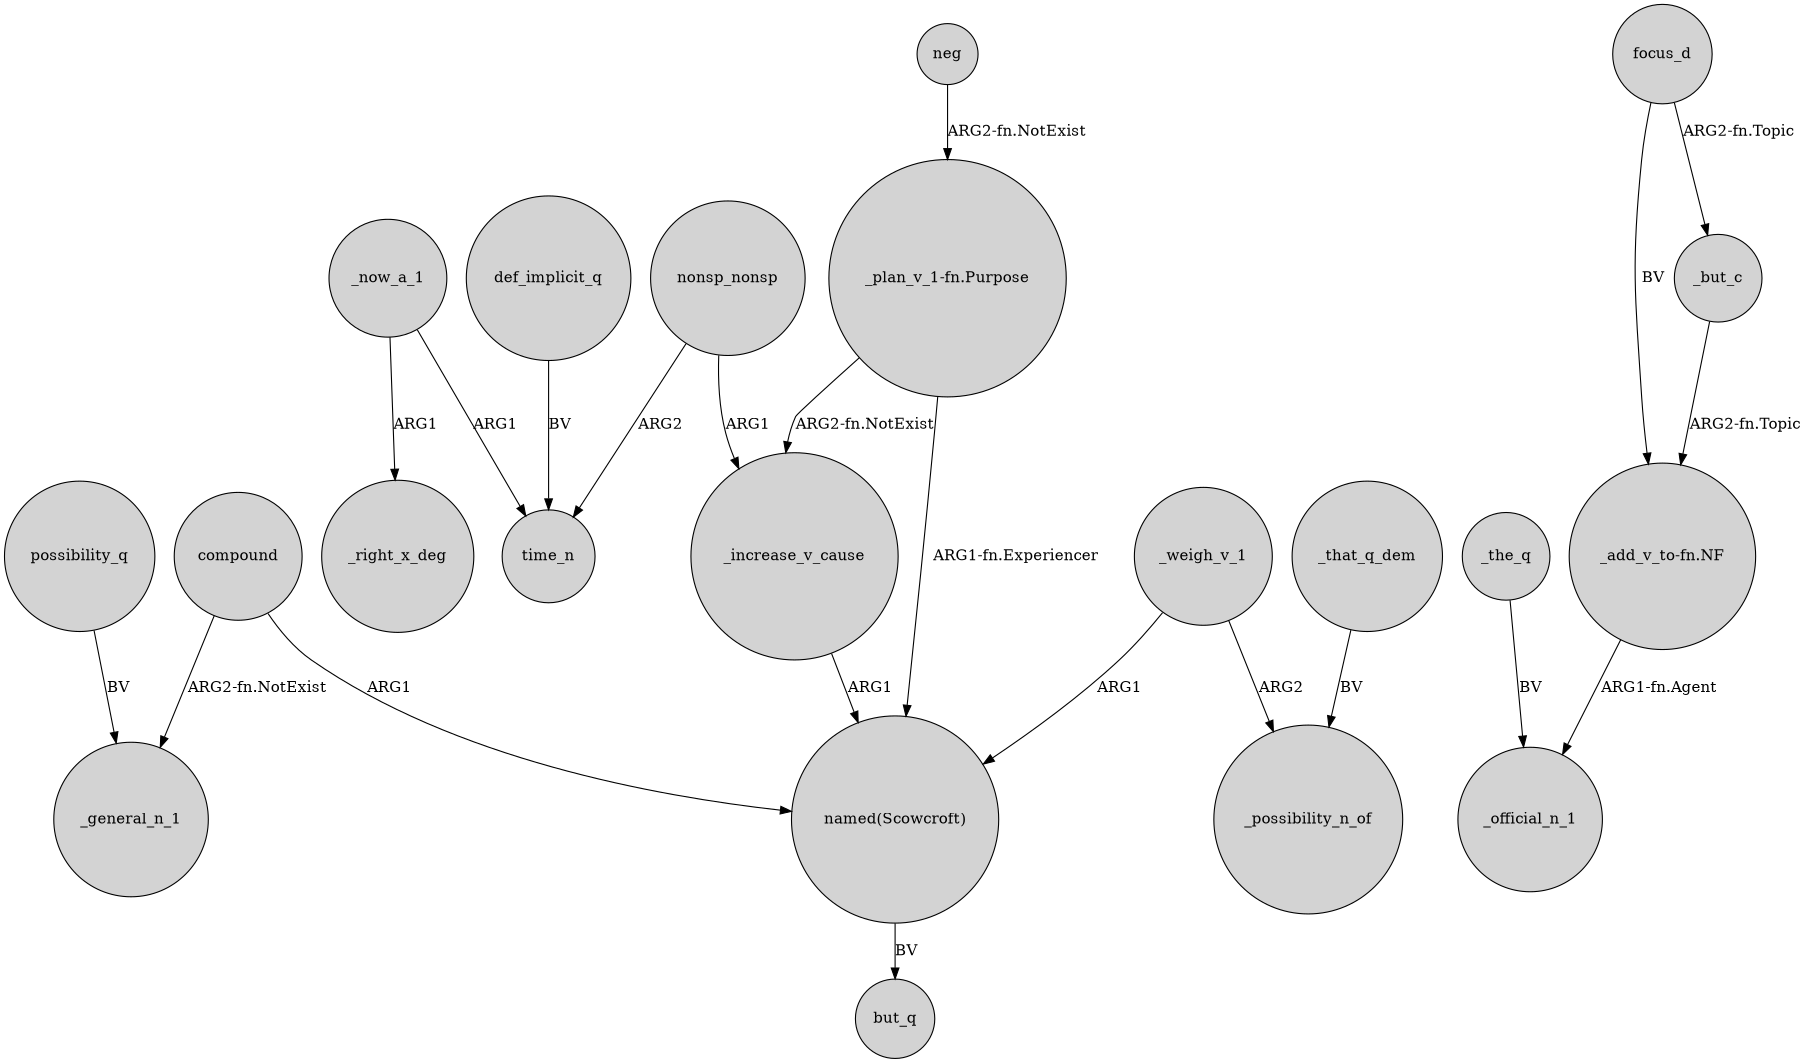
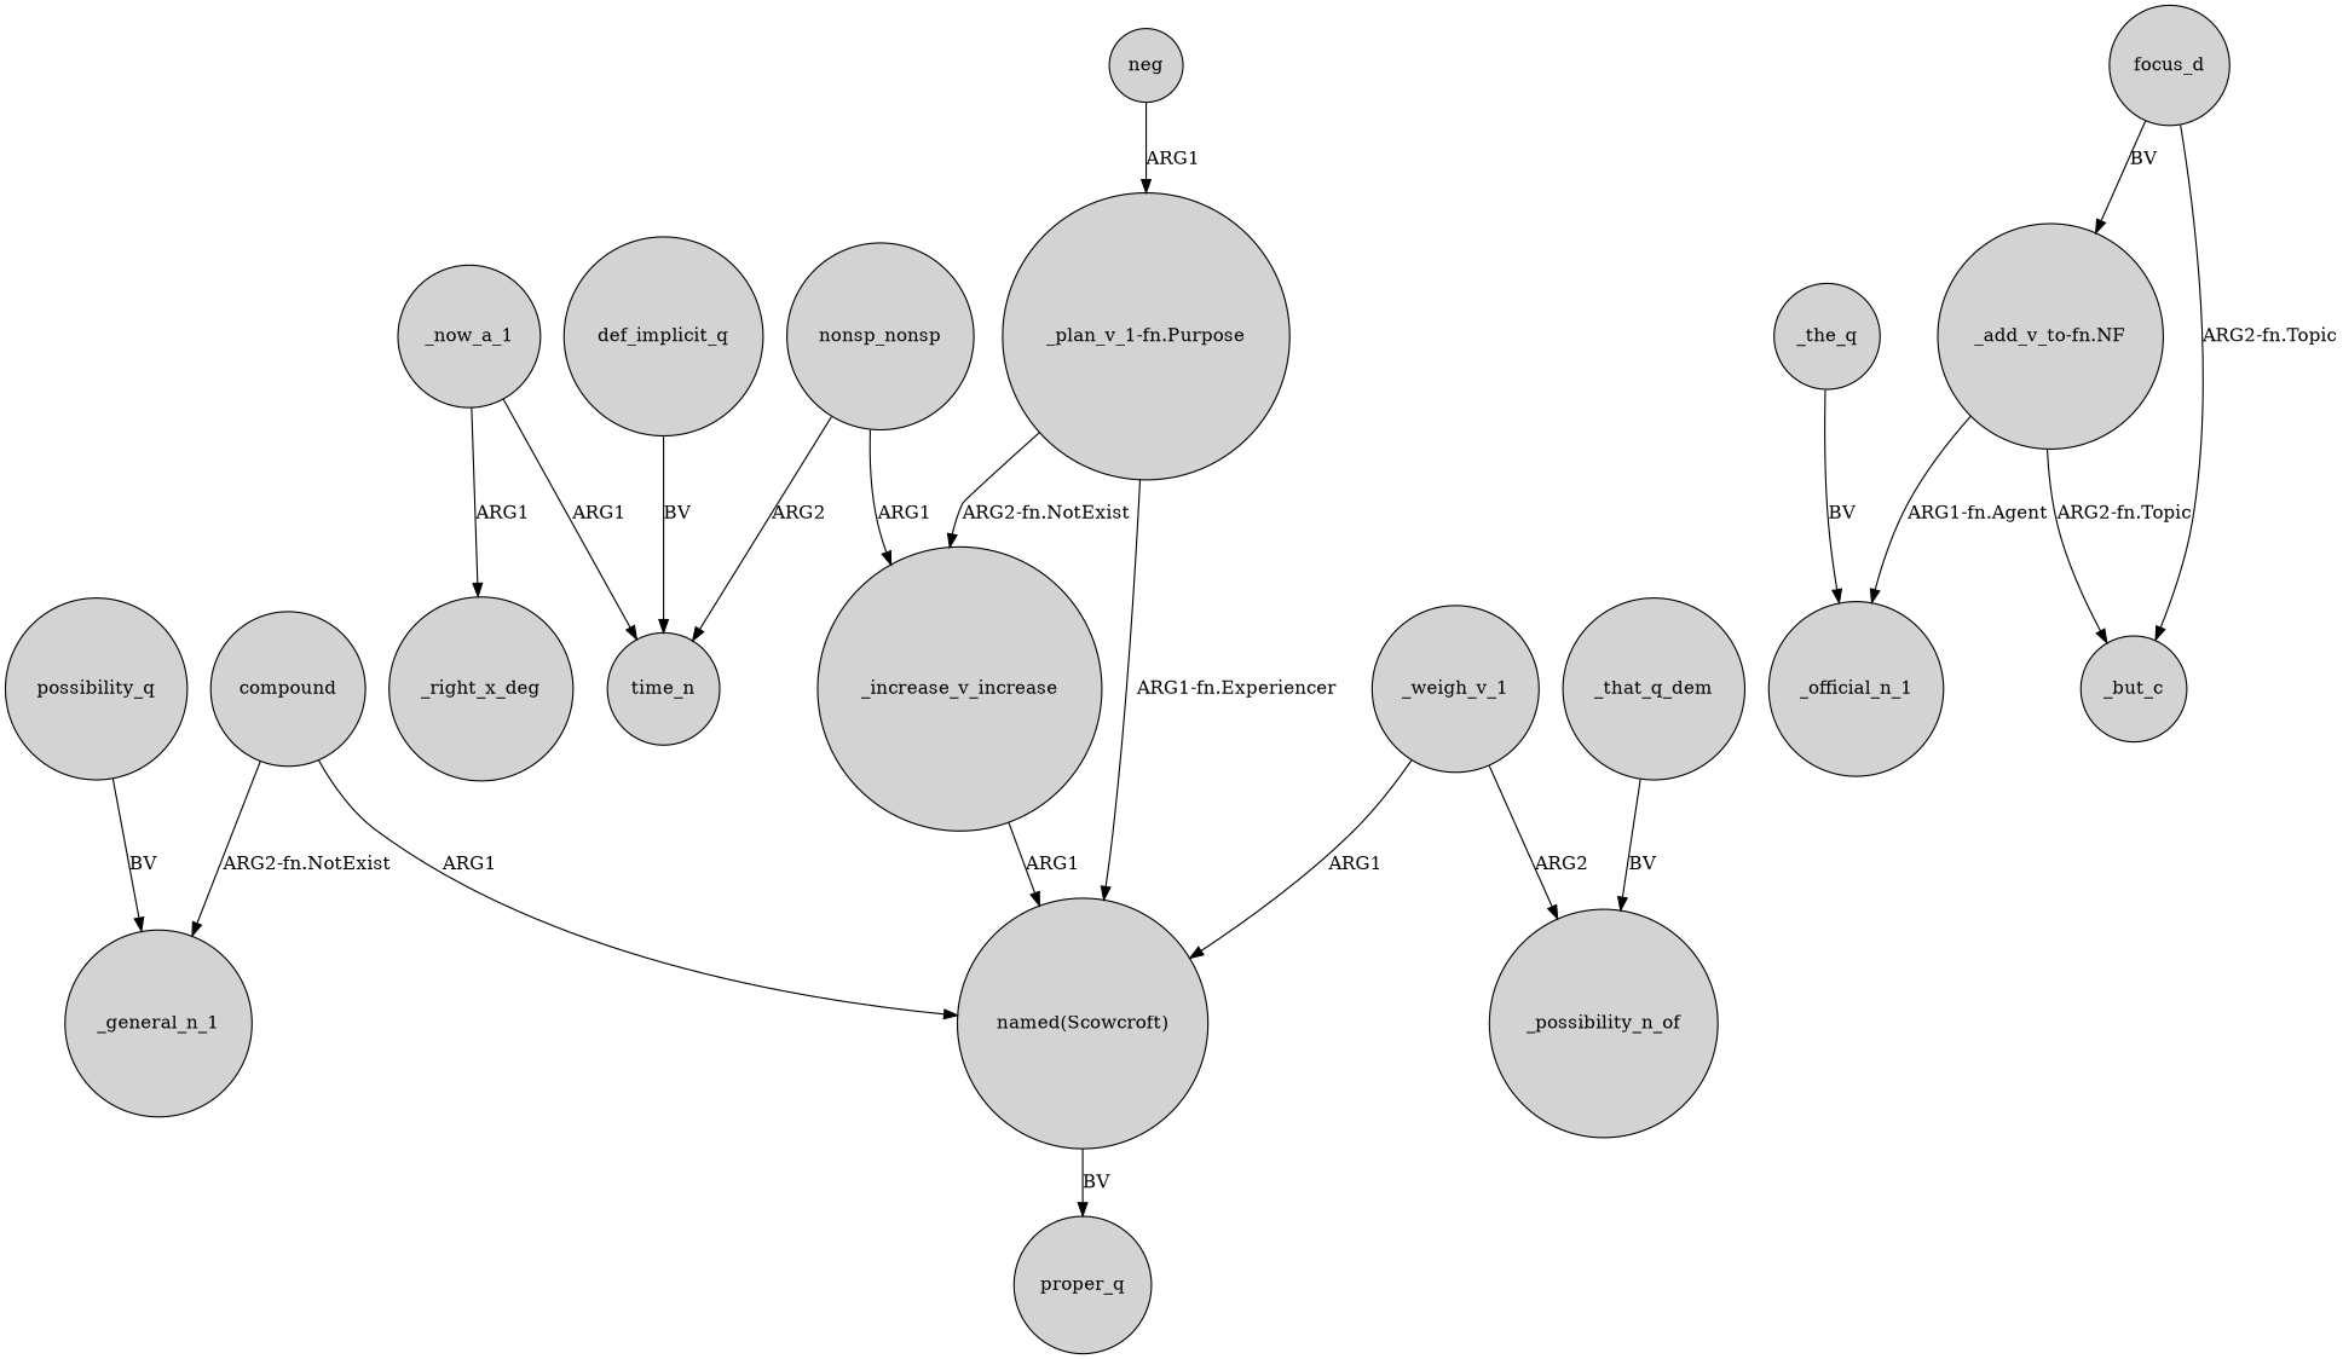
  digraph {
    node [shape=circle style=filled]
    compound
    _general_n_1
    "named(Scowcroft)"
-   proper_q [label=but_q]
+   proper_q
    "_plan_v_1-fn.Purpose"
-   _increase_v_cause
+   _increase_v_cause [label=_increase_v_increase]
    _the_q
    _official_n_1
    "_add_v_to-fn.NF"
    _but_c
    n11 [label=nonsp_nonsp]
    time_n
    n13 [label=possibility_q]
    _that_q_dem
    _possibility_n_of
    neg
    focus_d
    _weigh_v_1
    _now_a_1
    _right_x_deg
    def_implicit_q
    compound -> _general_n_1 [label="ARG2-fn.NotExist"]
    compound -> "named(Scowcroft)" [label=ARG1]
    "named(Scowcroft)" -> proper_q [label=BV]
    "_plan_v_1-fn.Purpose" -> "named(Scowcroft)" [label="ARG1-fn.Experiencer"]
    "_plan_v_1-fn.Purpose" -> _increase_v_cause [label="ARG2-fn.NotExist"]
    _increase_v_cause -> "named(Scowcroft)" [label=ARG1]
    _the_q -> _official_n_1 [label=BV]
    "_add_v_to-fn.NF" -> _official_n_1 [label="ARG1-fn.Agent"]
-   _but_c -> "_add_v_to-fn.NF" [label="ARG2-fn.Topic"]
+   "_add_v_to-fn.NF" -> _but_c [label="ARG2-fn.Topic"]
    n11 -> _increase_v_cause [label=ARG1]
    n11 -> time_n [label=ARG2]
    n13 -> _general_n_1 [label=BV]
    _that_q_dem -> _possibility_n_of [label=BV]
-   neg -> "_plan_v_1-fn.Purpose" [label="ARG2-fn.NotExist"]
+   neg -> "_plan_v_1-fn.Purpose" [label=ARG1]
    focus_d -> "_add_v_to-fn.NF" [label=BV]
    focus_d -> _but_c [label="ARG2-fn.Topic"]
    _weigh_v_1 -> "named(Scowcroft)" [label=ARG1]
    _weigh_v_1 -> _possibility_n_of [label=ARG2]
    _now_a_1 -> time_n [label=ARG1]
    _now_a_1 -> _right_x_deg [label=ARG1]
    def_implicit_q -> time_n [label=BV]
  }
